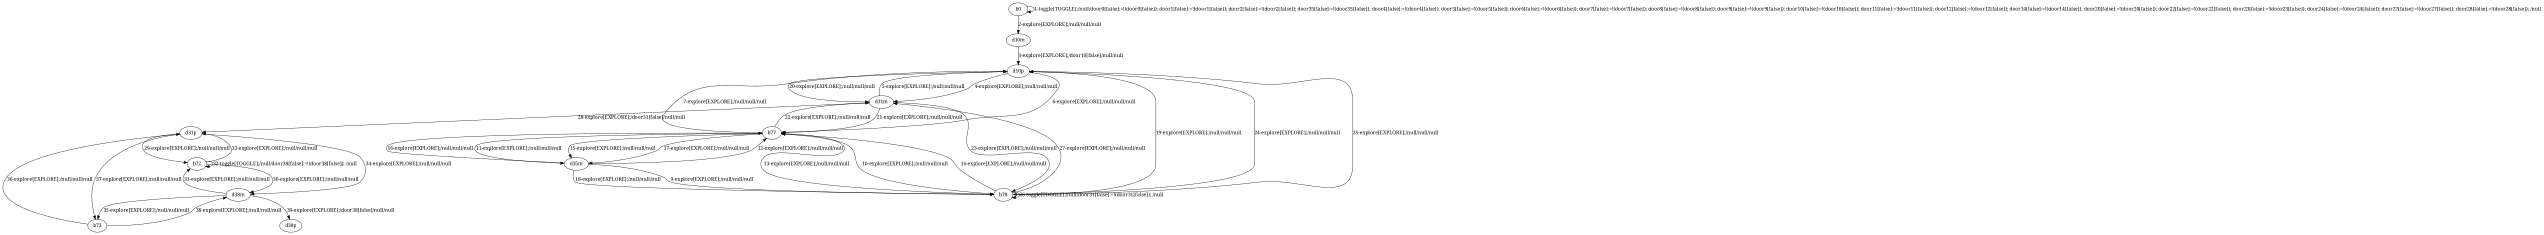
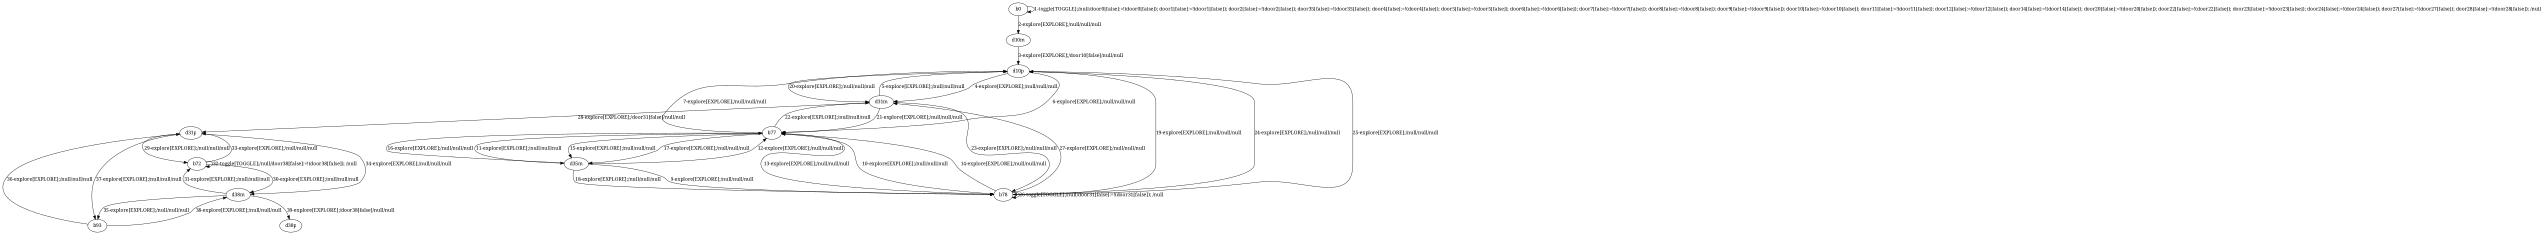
  digraph {
    fontname="Noto Serif"
    node [fontname="Noto Serif"]
    edge [fontname="Noto Serif"]
    n1 [label=b0]
    d10m
    d10p
    d31m
    b77
    b78
    d31p
    d35m
    b72
    d38m
-   b73
+   b73 [label=b93]
    d38p
    n1 -> n1 [label="1-toggle[TOGGLE];/null/door0[false]:=!(door0[false]); door1[false]:=!(door1[false]); door2[false]:=!(door2[false]); door35[false]:=!(door35[false]); door4[false]:=!(door4[false]); door5[false]:=!(door5[false]); door6[false]:=!(door6[false]); door7[false]:=!(door7[false]); door8[false]:=!(door8[false]); door9[false]:=!(door9[false]); door10[false]:=!(door10[false]); door11[false]:=!(door11[false]); door12[false]:=!(door12[false]); door14[false]:=!(door14[false]); door20[false]:=!(door20[false]); door22[false]:=!(door22[false]); door23[false]:=!(door23[false]); door24[false]:=!(door24[false]); door27[false]:=!(door27[false]); door28[false]:=!(door28[false]); /null"]
    n1 -> d10m [label="2-explore[EXPLORE];/null/null/null"]
    d10m -> d10p [label="3-explore[EXPLORE];/door10[false]/null/null"]
    d10p -> d31m [label="4-explore[EXPLORE];/null/null/null"]
    d10p -> d31m [label="20-explore[EXPLORE];/null/null/null"]
    d10p -> b77 [label="6-explore[EXPLORE];/null/null/null"]
    d10p -> b78 [label="25-explore[EXPLORE];/null/null/null"]
    d31m -> d10p [label="5-explore[EXPLORE];/null/null/null"]
    d31m -> b77 [label="21-explore[EXPLORE];/null/null/null"]
    d31m -> b78 [label="23-explore[EXPLORE];/null/null/null"]
    d31m -> d31p [label="28-explore[EXPLORE];/door31[false]/null/null"]
    b77 -> d10p [label="7-explore[EXPLORE];/null/null/null"]
    b77 -> d31m [label="22-explore[EXPLORE];/null/null/null"]
    b77 -> b78 [label="13-explore[EXPLORE];/null/null/null"]
    b77 -> d35m [label="11-explore[EXPLORE];/null/null/null"]
    b77 -> d35m [label="15-explore[EXPLORE];/null/null/null"]
    b77 -> d35m [label="17-explore[EXPLORE];/null/null/null"]
    b78 -> d10p [label="19-explore[EXPLORE];/null/null/null"]
    b78 -> d10p [label="24-explore[EXPLORE];/null/null/null"]
    b78 -> d31m [label="27-explore[EXPLORE];/null/null/null"]
    b78 -> b77 [label="10-explore[EXPLORE];/null/null/null"]
    b78 -> b77 [label="14-explore[EXPLORE];/null/null/null"]
    b78 -> b78 [label="26-toggle[TOGGLE];/null/door31[false]:=!(door31[false]); /null"]
    d31p -> b72 [label="29-explore[EXPLORE];/null/null/null"]
    d31p -> d38m [label="34-explore[EXPLORE];/null/null/null"]
    d31p -> b73 [label="37-explore[EXPLORE];/null/null/null"]
    d35m -> b77 [label="12-explore[EXPLORE];/null/null/null"]
    d35m -> b77 [label="16-explore[EXPLORE];/null/null/null"]
    d35m -> b78 [label="9-explore[EXPLORE];/null/null/null"]
    d35m -> b78 [label="18-explore[EXPLORE];/null/null/null"]
    b72 -> d31p [label="33-explore[EXPLORE];/null/null/null"]
    b72 -> b72 [label="32-toggle[TOGGLE];/null/door38[false]:=!(door38[false]); /null"]
    b72 -> d38m [label="30-explore[EXPLORE];/null/null/null"]
    d38m -> b72 [label="31-explore[EXPLORE];/null/null/null"]
    d38m -> b73 [label="35-explore[EXPLORE];/null/null/null"]
    d38m -> d38p [label="39-explore[EXPLORE];/door38[false]/null/null"]
    b73 -> d31p [label="36-explore[EXPLORE];/null/null/null"]
    b73 -> d38m [label="38-explore[EXPLORE];/null/null/null"]
  }
